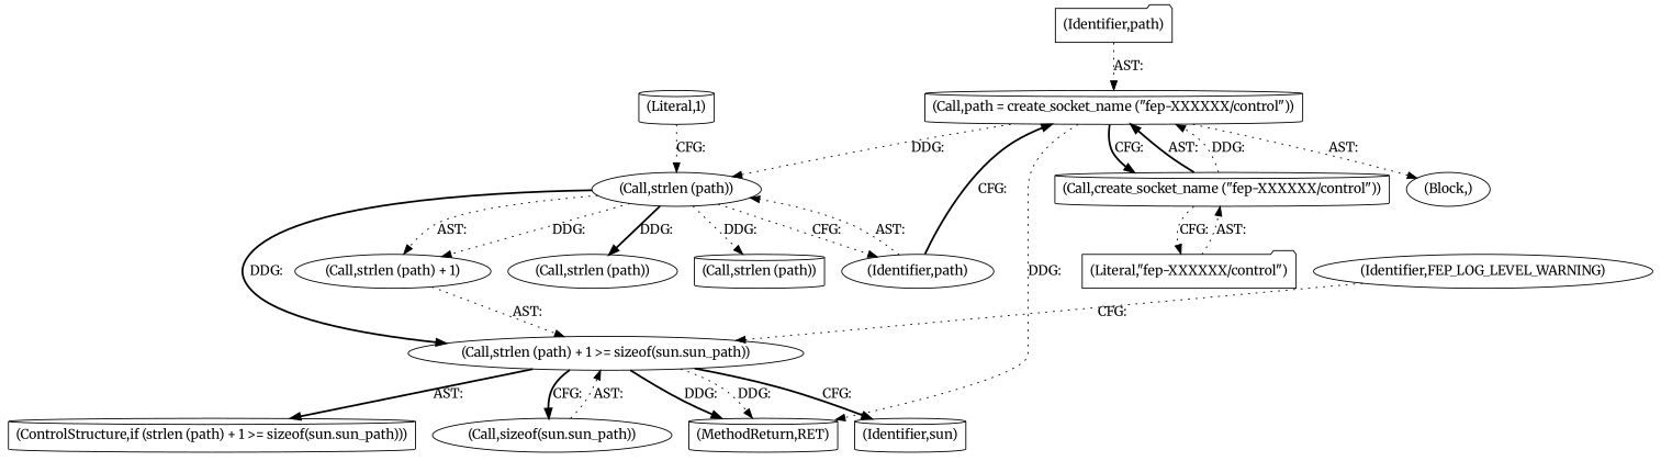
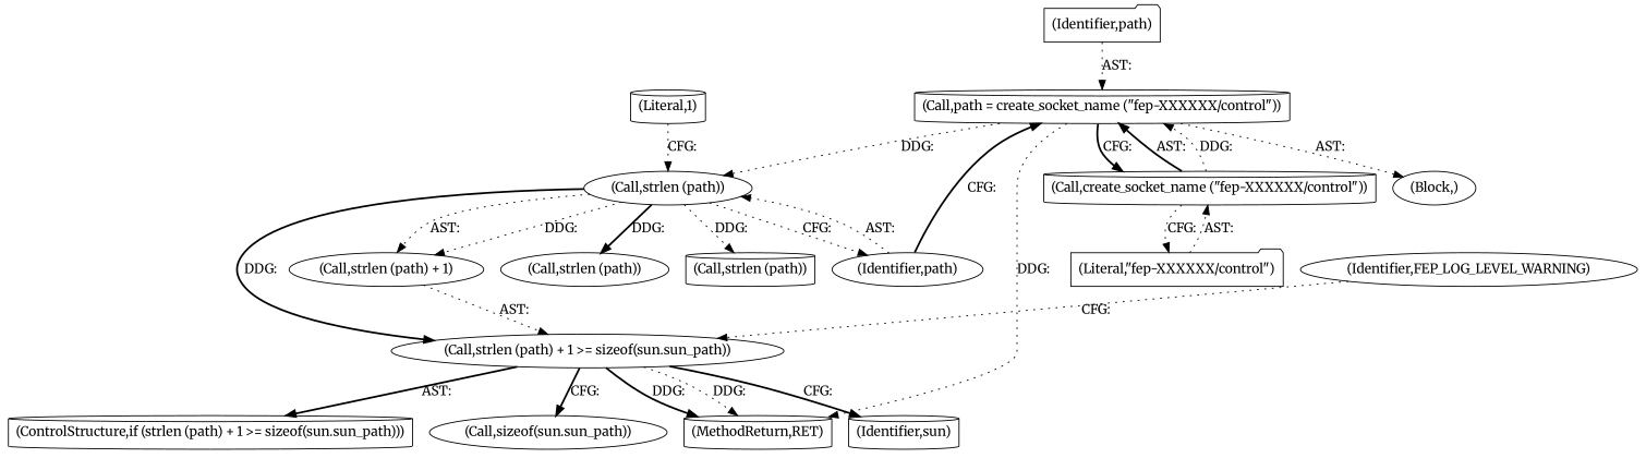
  digraph {
    fontname=Merriweather
    node [fontname=Merriweather shape=ellipse]
    edge [fontname=Merriweather style=dotted]
    n1 [label="(Call,strlen (path) + 1 >= sizeof(sun.sun_path))"]
    n2 [label="(ControlStructure,if (strlen (path) + 1 >= sizeof(sun.sun_path)))" shape=cylinder]
    n3 [label="(Call,sizeof(sun.sun_path))"]
    n4 [label="(MethodReturn,RET)" shape=cylinder]
    n5 [label="(Identifier,sun)" shape=cylinder]
    n6 [label="(Call,strlen (path))"]
    n7 [label="(Call,strlen (path) + 1)"]
    n8 [label="(Call,strlen (path))"]
    n9 [label="(Call,strlen (path))" shape=cylinder]
    n10 [label="(Identifier,path)"]
    n11 [label="(Call,path = create_socket_name (\"fep-XXXXXX/control\"))" shape=cylinder]
    n12 [label="(Call,create_socket_name (\"fep-XXXXXX/control\"))" shape=cylinder]
    n13 [label="(Block,)"]
    n14 [label="(Literal,\"fep-XXXXXX/control\")" shape=folder]
    n15 [label="(Literal,1)" shape=cylinder]
    n16 [label="(Identifier,FEP_LOG_LEVEL_WARNING)"]
    n17 [label="(Identifier,path)" shape=folder]
    n1 -> n2 [label="AST: " style=bold]
    n1 -> n3 [label="CFG: " style=bold]
    n1 -> n4 [label="DDG: " style=bold]
    n1 -> n4 [label="DDG: "]
    n1 -> n5 [label="CFG: " style=bold]
-   n3 -> n1 [label="AST: "]
    n6 -> n1 [label="DDG: " style=bold]
    n6 -> n7 [label="AST: "]
    n6 -> n7 [label="DDG: "]
    n6 -> n8 [label="DDG: " style=bold]
    n6 -> n9 [label="DDG: "]
    n6 -> n10 [label="CFG: "]
    n7 -> n1 [label="AST: "]
    n10 -> n6 [label="AST: "]
    n10 -> n11 [label="CFG: " style=bold]
    n11 -> n4 [label="DDG: "]
    n11 -> n6 [label="DDG: "]
    n11 -> n12 [label="CFG: " style=bold]
    n11 -> n13 [label="AST: "]
    n12 -> n11 [label="AST: " style=bold]
    n12 -> n11 [label="DDG: "]
    n12 -> n14 [label="CFG: "]
    n14 -> n12 [label="AST: "]
    n15 -> n6 [label="CFG: "]
    n16 -> n1 [label="CFG: "]
    n17 -> n11 [label="AST: "]
  }
